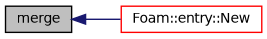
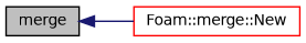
  digraph {
    rankdir=LR
    node [fontname=Helvetica fontsize=10 shape=record]
    n1 [color=black fillcolor=grey75 fontcolor=black height=0.2 label=merge style=filled width=0.4]
-   n2 [color=red height=0.2 label="Foam::entry::New" width=0.4]
+   n2 [color=red height=0.2 label="Foam::merge::New" width=0.4]
    n1 -> n2 [color=midnightblue dir=back fontname=Helvetica fontsize=10 labelfontname=Helvetica labelfontsize=10 style=solid]
  }
